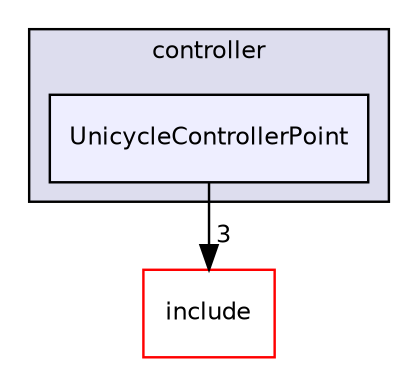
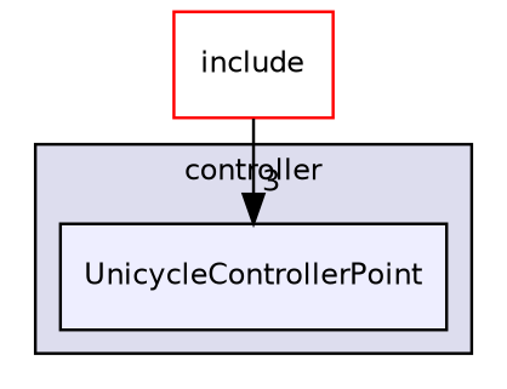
  digraph {
    compound=true
    node [fontname=Helvetica fontsize=10 shape=box style=filled]
    n1 [fillcolor="#eeeeff" label=UnicycleControllerPoint pencolor=black]
    n2 [color=red fillcolor=white label=include]
    subgraph cluster_1 {
      bgcolor="#ddddee"
      fontname=Helvetica
      fontsize=10
      label=controller
      pencolor=black
      n1
    }
-   n1 -> n2 [headlabel=3 labeldistance=1.5 labelfontname=Helvetica labelfontsize=10]
+   n2 -> n1 [headlabel=3 labeldistance=1.5 labelfontname=Helvetica labelfontsize=10]
  }
